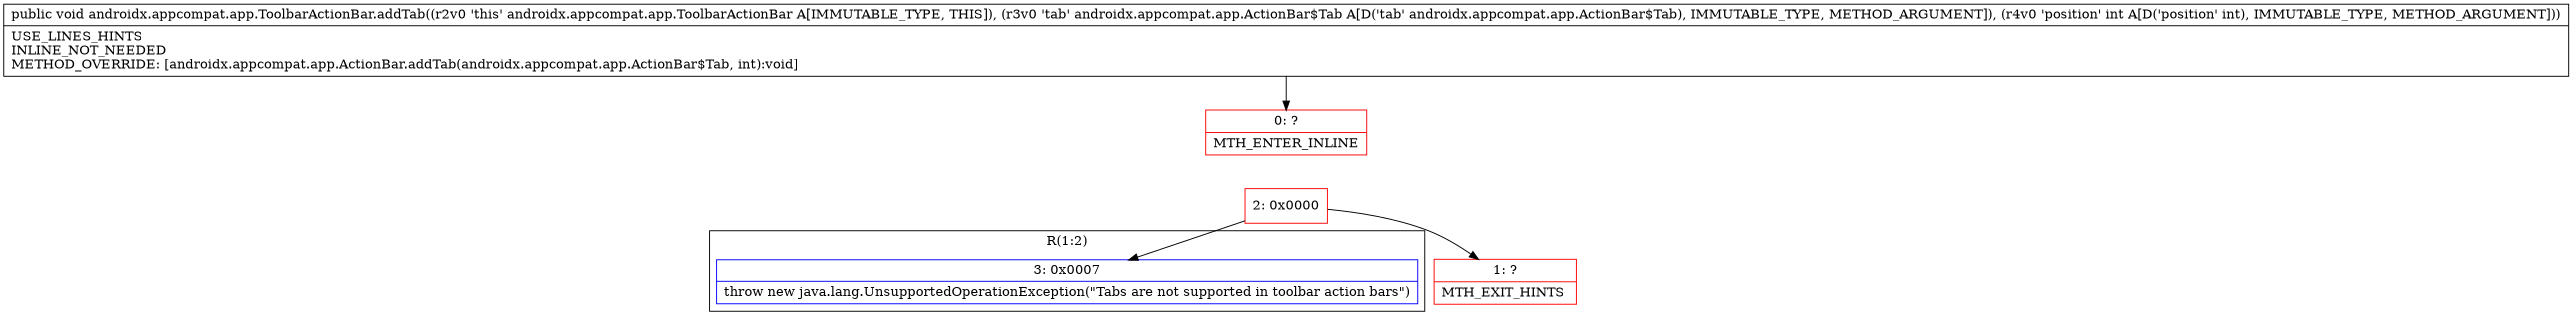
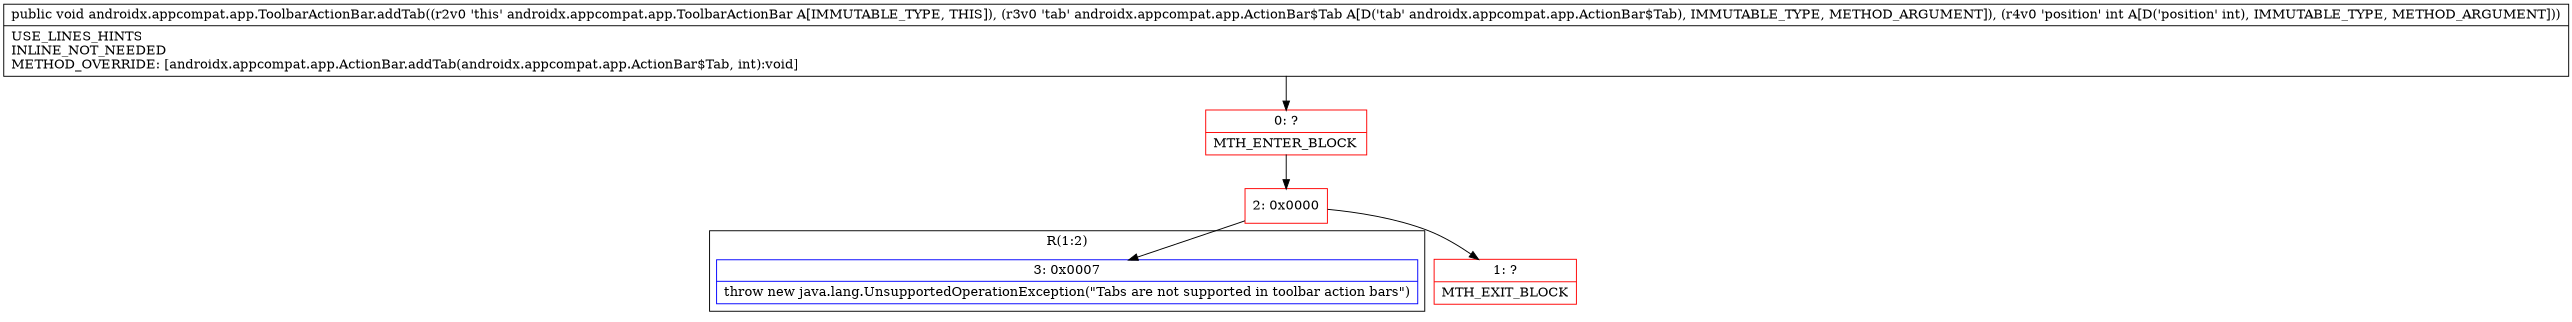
  digraph {
    fontname="DejaVu Serif"
    node [color=red fontname="DejaVu Serif" shape=record]
    edge [fontname="DejaVu Serif"]
    n1 [color=blue label="{3\:\ 0x0007|throw new java.lang.UnsupportedOperationException(\"Tabs are not supported in toolbar action bars\")\l}"]
-   n2 [label="{1\:\ ?|MTH_EXIT_HINTS\l}"]
-   n3 [label="{0\:\ ?|MTH_ENTER_INLINE\l}"]
+   n2 [label="{1\:\ ?|MTH_EXIT_BLOCK\l}"]
+   n3 [label="{0\:\ ?|MTH_ENTER_BLOCK\l}"]
    n4 [label="{2\:\ 0x0000}"]
    n5 [label="{public void androidx.appcompat.app.ToolbarActionBar.addTab((r2v0 'this' androidx.appcompat.app.ToolbarActionBar A[IMMUTABLE_TYPE, THIS]), (r3v0 'tab' androidx.appcompat.app.ActionBar$Tab A[D('tab' androidx.appcompat.app.ActionBar$Tab), IMMUTABLE_TYPE, METHOD_ARGUMENT]), (r4v0 'position' int A[D('position' int), IMMUTABLE_TYPE, METHOD_ARGUMENT]))  | USE_LINES_HINTS\lINLINE_NOT_NEEDED\lMETHOD_OVERRIDE: [androidx.appcompat.app.ActionBar.addTab(androidx.appcompat.app.ActionBar$Tab, int):void]\l}" color=""]
    subgraph cluster_1 {
      label="R(1:2)"
      n1
    }
+   n3 -> n4
    n4 -> n1
    n4 -> n2
    n5 -> n3
  }
